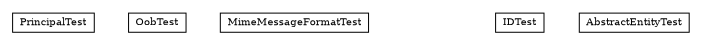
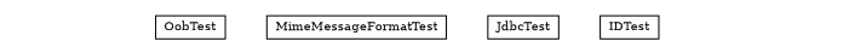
  digraph {
    nodesep=0.25
    ranksep=0.5
    fontname="DejaVu Serif"
    node [fontcolor=black fontname="DejaVu Serif" fontsize=10.0 shape=plaintext]
-   n1 [label=<<table title="net.trajano.doxb.test.PrincipalTest" border="0" cellborder="1" cellspacing="0" cellpadding="2" port="p" href="./PrincipalTest.html"> 		<tr><td><table border="0" cellspacing="0" cellpadding="1"> <tr><td align="center" balign="center"> PrincipalTest </td></tr> 		</table></td></tr> 		</table>>]
    n2 [label=<<table title="net.trajano.doxb.test.OobTest" border="0" cellborder="1" cellspacing="0" cellpadding="2" port="p" href="./OobTest.html"> 		<tr><td><table border="0" cellspacing="0" cellpadding="1"> <tr><td align="center" balign="center"> OobTest </td></tr> 		</table></td></tr> 		</table>>]
    n3 [label=<<table title="net.trajano.doxb.test.MimeMessageFormatTest" border="0" cellborder="1" cellspacing="0" cellpadding="2" port="p" href="./MimeMessageFormatTest.html"> 		<tr><td><table border="0" cellspacing="0" cellpadding="1"> <tr><td align="center" balign="center"> MimeMessageFormatTest </td></tr> 		</table></td></tr> 		</table>>]
+   n4 [label=<<table title="net.trajano.doxb.test.JdbcTest" border="0" cellborder="1" cellspacing="0" cellpadding="2" port="p" href="./JdbcTest.html"> 		<tr><td><table border="0" cellspacing="0" cellpadding="1"> <tr><td align="center" balign="center"> JdbcTest </td></tr> 		</table></td></tr> 		</table>>]
    n5 [label=<<table title="net.trajano.doxb.test.IDTest" border="0" cellborder="1" cellspacing="0" cellpadding="2" port="p" href="./IDTest.html"> 		<tr><td><table border="0" cellspacing="0" cellpadding="1"> <tr><td align="center" balign="center"> IDTest </td></tr> 		</table></td></tr> 		</table>>]
-   n6 [label=<<table title="net.trajano.doxb.test.AbstractEntityTest" border="0" cellborder="1" cellspacing="0" cellpadding="2" port="p" href="./AbstractEntityTest.html"> 		<tr><td><table border="0" cellspacing="0" cellpadding="1"> <tr><td align="center" balign="center"> AbstractEntityTest </td></tr> 		</table></td></tr> 		</table>>]
  }
